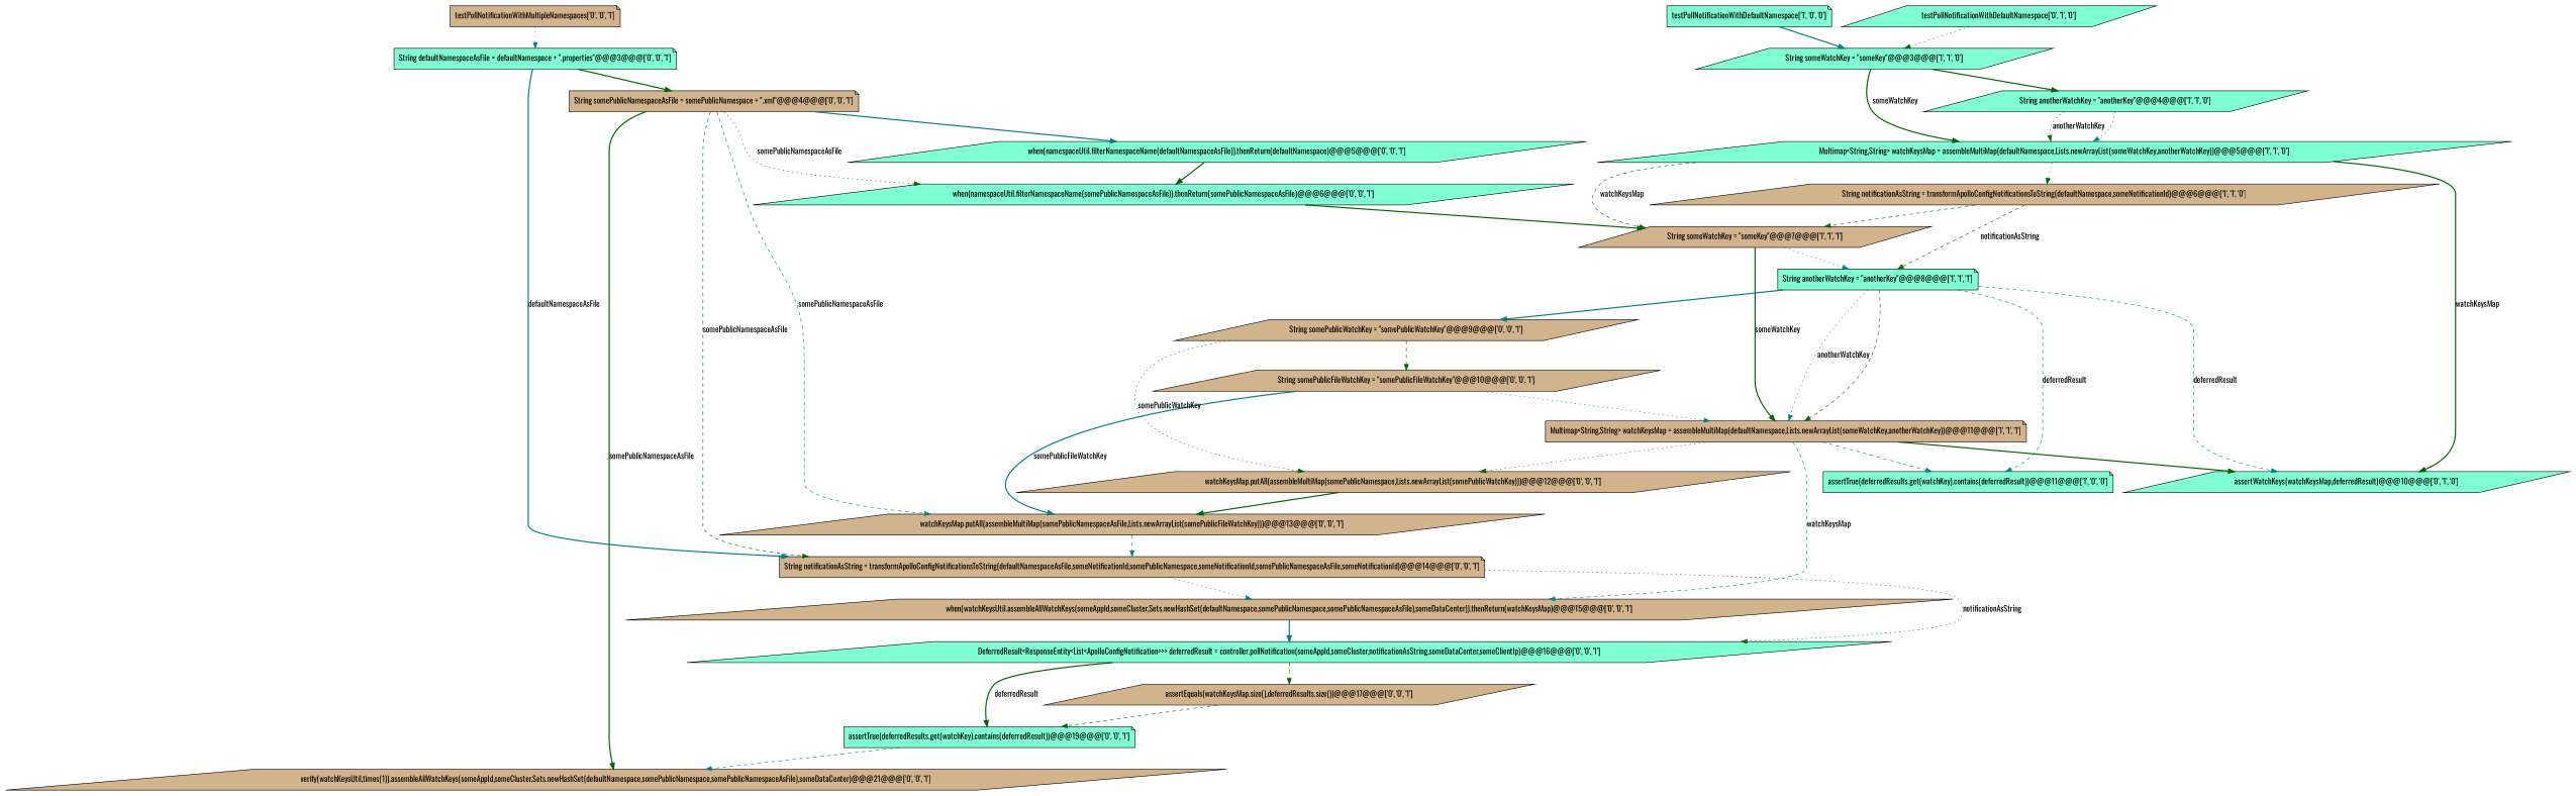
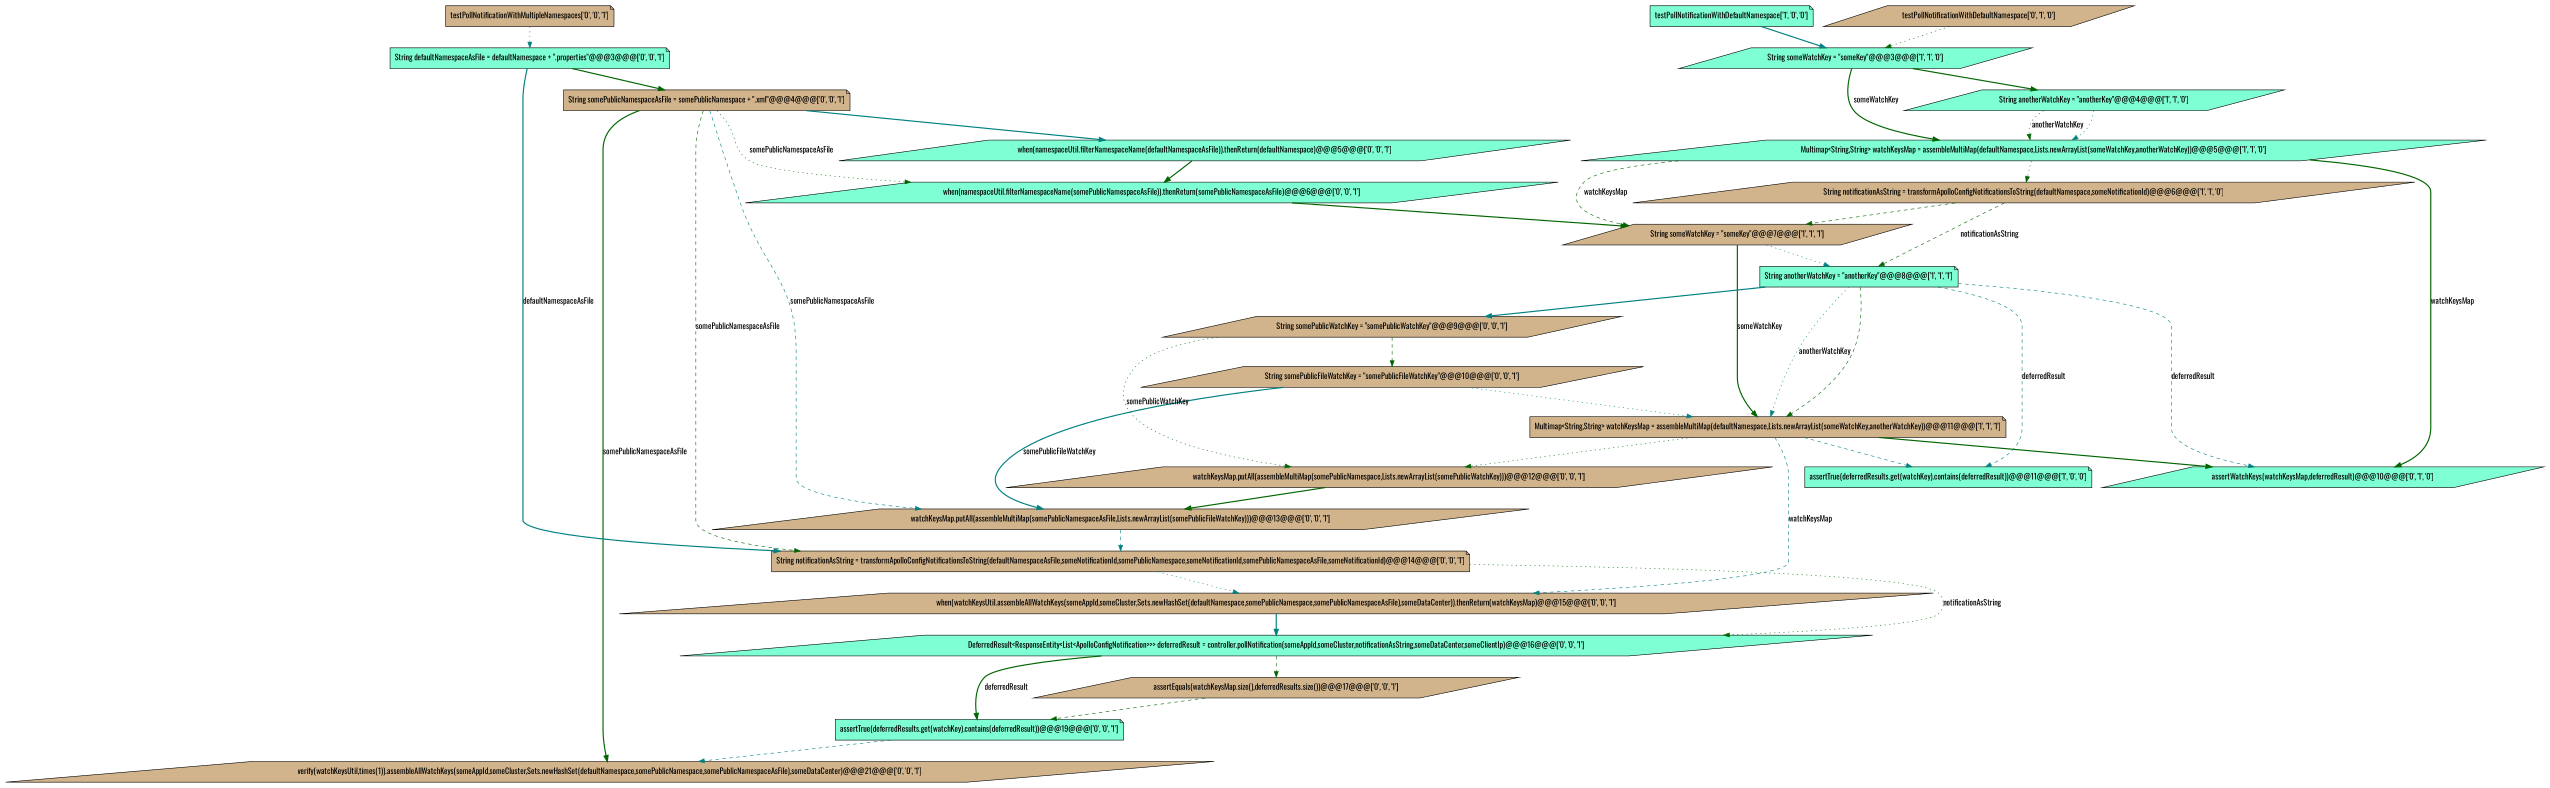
  digraph {
    fontname=Oswald
    node [fillcolor=aquamarine shape=parallelogram style=filled fontname=Oswald]
    edge [style=bold color=darkgreen fontname=Oswald]
    n1 [label="assertWatchKeys(watchKeysMap,deferredResult)@@@10@@@['0', '1', '0']"]
    n2 [fillcolor=tan label="String somePublicNamespaceAsFile = somePublicNamespace + \".xml\"@@@4@@@['0', '0', '1']" shape=note]
    n3 [label="when(namespaceUtil.filterNamespaceName(somePublicNamespaceAsFile)).thenReturn(somePublicNamespaceAsFile)@@@6@@@['0', '0', '1']"]
    n4 [fillcolor=tan label="watchKeysMap.putAll(assembleMultiMap(somePublicNamespaceAsFile,Lists.newArrayList(somePublicFileWatchKey)))@@@13@@@['0', '0', '1']"]
    n5 [label="when(namespaceUtil.filterNamespaceName(defaultNamespaceAsFile)).thenReturn(defaultNamespace)@@@5@@@['0', '0', '1']"]
    n6 [fillcolor=tan label="verify(watchKeysUtil,times(1)).assembleAllWatchKeys(someAppId,someCluster,Sets.newHashSet(defaultNamespace,somePublicNamespace,somePublicNamespaceAsFile),someDataCenter)@@@21@@@['0', '0', '1']"]
    n7 [fillcolor=tan label="String notificationAsString = transformApolloConfigNotificationsToString(defaultNamespaceAsFile,someNotificationId,somePublicNamespace,someNotificationId,somePublicNamespaceAsFile,someNotificationId)@@@14@@@['0', '0', '1']" shape=note]
    n8 [label="DeferredResult<ResponseEntity<List<ApolloConfigNotification>>> deferredResult = controller.pollNotification(someAppId,someCluster,notificationAsString,someDataCenter,someClientIp)@@@16@@@['0', '0', '1']"]
    n9 [label="assertTrue(deferredResults.get(watchKey).contains(deferredResult))@@@19@@@['0', '0', '1']" shape=note]
    n10 [fillcolor=tan label="assertEquals(watchKeysMap.size(),deferredResults.size())@@@17@@@['0', '0', '1']"]
    n11 [label="String defaultNamespaceAsFile = defaultNamespace + \".properties\"@@@3@@@['0', '0', '1']" shape=note]
    n12 [label="String someWatchKey = \"someKey\"@@@3@@@['1', '1', '0']"]
    n13 [label="String anotherWatchKey = \"anotherKey\"@@@4@@@['1', '1', '0']"]
    n14 [label="Multimap<String,String> watchKeysMap = assembleMultiMap(defaultNamespace,Lists.newArrayList(someWatchKey,anotherWatchKey))@@@5@@@['1', '1', '0']"]
    n15 [fillcolor=tan label="String someWatchKey = \"someKey\"@@@7@@@['1', '1', '1']"]
    n16 [fillcolor=tan label="testPollNotificationWithMultipleNamespaces['0', '0', '1']" shape=note]
    n17 [fillcolor=tan label="String somePublicFileWatchKey = \"somePublicFileWatchKey\"@@@10@@@['0', '0', '1']"]
    n18 [fillcolor=tan label="Multimap<String,String> watchKeysMap = assembleMultiMap(defaultNamespace,Lists.newArrayList(someWatchKey,anotherWatchKey))@@@11@@@['1', '1', '1']" shape=note]
    n19 [label="assertTrue(deferredResults.get(watchKey).contains(deferredResult))@@@11@@@['1', '0', '0']" shape=note]
    n20 [fillcolor=tan label="watchKeysMap.putAll(assembleMultiMap(somePublicNamespace,Lists.newArrayList(somePublicWatchKey)))@@@12@@@['0', '0', '1']"]
    n21 [fillcolor=tan label="when(watchKeysUtil.assembleAllWatchKeys(someAppId,someCluster,Sets.newHashSet(defaultNamespace,somePublicNamespace,somePublicNamespaceAsFile),someDataCenter)).thenReturn(watchKeysMap)@@@15@@@['0', '0', '1']"]
-   n22 [label="testPollNotificationWithDefaultNamespace['0', '1', '0']"]
+   n22 [fillcolor=tan label="testPollNotificationWithDefaultNamespace['0', '1', '0']"]
    n23 [label="String anotherWatchKey = \"anotherKey\"@@@8@@@['1', '1', '1']" shape=note]
    n24 [fillcolor=tan label="String somePublicWatchKey = \"somePublicWatchKey\"@@@9@@@['0', '0', '1']"]
    n25 [label="testPollNotificationWithDefaultNamespace['1', '0', '0']" shape=note]
    n26 [fillcolor=tan label="String notificationAsString = transformApolloConfigNotificationsToString(defaultNamespace,someNotificationId)@@@6@@@['1', '1', '0']"]
    n2 -> n3 [label=somePublicNamespaceAsFile style=dotted]
    n2 -> n4 [label=somePublicNamespaceAsFile style=dashed color=teal]
    n2 -> n5 [color=teal]
    n2 -> n6 [label=somePublicNamespaceAsFile]
    n2 -> n7 [label=somePublicNamespaceAsFile style=dashed]
    n3 -> n15
    n4 -> n7 [style=dashed color=teal]
    n5 -> n3
    n7 -> n8 [label=notificationAsString style=dotted]
    n7 -> n21 [style=dotted color=teal]
    n8 -> n9 [label=deferredResult]
    n8 -> n10 [style=dashed]
    n9 -> n6 [style=dashed color=teal]
    n10 -> n9 [style=dashed]
    n11 -> n2
    n11 -> n7 [label=defaultNamespaceAsFile color=teal]
    n12 -> n13
    n12 -> n14 [label=someWatchKey]
    n13 -> n14 [style=dotted color=teal]
    n13 -> n14 [label=anotherWatchKey style=dotted]
    n14 -> n1 [label=watchKeysMap]
    n14 -> n15 [label=watchKeysMap style=dashed]
    n14 -> n26 [style=dotted]
    n15 -> n18 [label=someWatchKey]
    n15 -> n23 [style=dotted color=teal]
    n16 -> n11 [style=dotted color=teal]
    n17 -> n4 [label=somePublicFileWatchKey color=teal]
    n17 -> n18 [style=dotted color=teal]
    n18 -> n1
    n18 -> n19 [style=dashed color=teal]
    n18 -> n20 [style=dotted]
    n18 -> n21 [label=watchKeysMap style=dashed color=teal]
    n20 -> n4
    n21 -> n8 [color=teal]
    n22 -> n12 [style=dotted]
    n23 -> n1 [label=deferredResult style=dashed color=teal]
    n23 -> n18 [label=anotherWatchKey style=dotted color=teal]
    n23 -> n18 [style=dashed]
    n23 -> n19 [label=deferredResult style=dashed color=teal]
    n23 -> n24 [color=teal]
    n24 -> n17 [style=dashed]
    n24 -> n20 [label=somePublicWatchKey style=dotted]
    n25 -> n12 [color=teal]
    n26 -> n15 [style=dashed]
    n26 -> n23 [label=notificationAsString style=dashed]
  }
